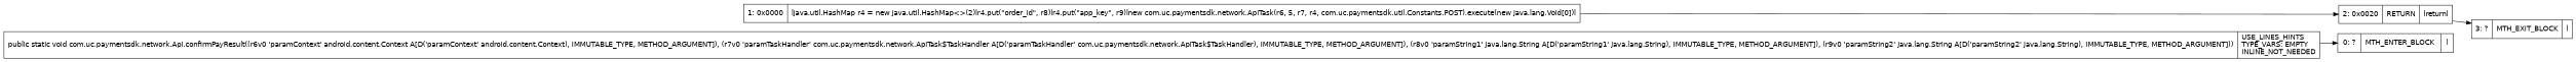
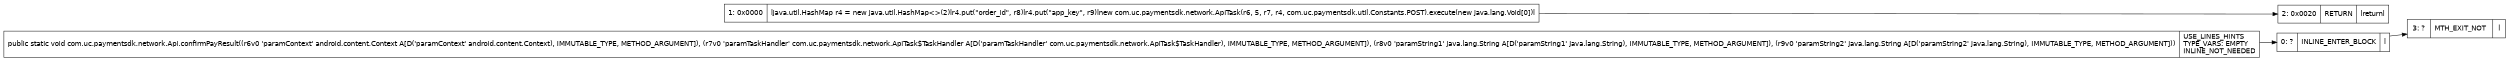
  digraph {
    fontname="DejaVu Sans"
    rankdir=LR
    node [fontname="DejaVu Sans" shape=record]
    edge [fontname="DejaVu Sans"]
-   n1 [label="{0\:\ ?|MTH_ENTER_BLOCK\l|l}"]
+   n1 [label="{0\:\ ?|INLINE_ENTER_BLOCK\l|l}"]
    n2 [label="{1\:\ 0x0000|ljava.util.HashMap r4 = new java.util.HashMap\<\>(2)lr4.put(\"order_id\", r8)lr4.put(\"app_key\", r9)lnew com.uc.paymentsdk.network.ApiTask(r6, 5, r7, r4, com.uc.paymentsdk.util.Constants.POST).execute(new java.lang.Void[0])l}"]
    n3 [label="{2\:\ 0x0020|RETURN\l|lreturnl}"]
-   n4 [label="{3\:\ ?|MTH_EXIT_BLOCK\l|l}"]
+   n4 [label="{3\:\ ?|MTH_EXIT_NOT\l|l}"]
    n5 [label="{public static void com.uc.paymentsdk.network.Api.confirmPayResult((r6v0 'paramContext' android.content.Context A[D('paramContext' android.content.Context), IMMUTABLE_TYPE, METHOD_ARGUMENT]), (r7v0 'paramTaskHandler' com.uc.paymentsdk.network.ApiTask$TaskHandler A[D('paramTaskHandler' com.uc.paymentsdk.network.ApiTask$TaskHandler), IMMUTABLE_TYPE, METHOD_ARGUMENT]), (r8v0 'paramString1' java.lang.String A[D('paramString1' java.lang.String), IMMUTABLE_TYPE, METHOD_ARGUMENT]), (r9v0 'paramString2' java.lang.String A[D('paramString2' java.lang.String), IMMUTABLE_TYPE, METHOD_ARGUMENT]))  | USE_LINES_HINTS\lTYPE_VARS: EMPTY\lINLINE_NOT_NEEDED\l}"]
    n2 -> n3
-   n3 -> n4
+   n1 -> n4
    n5 -> n1
  }
